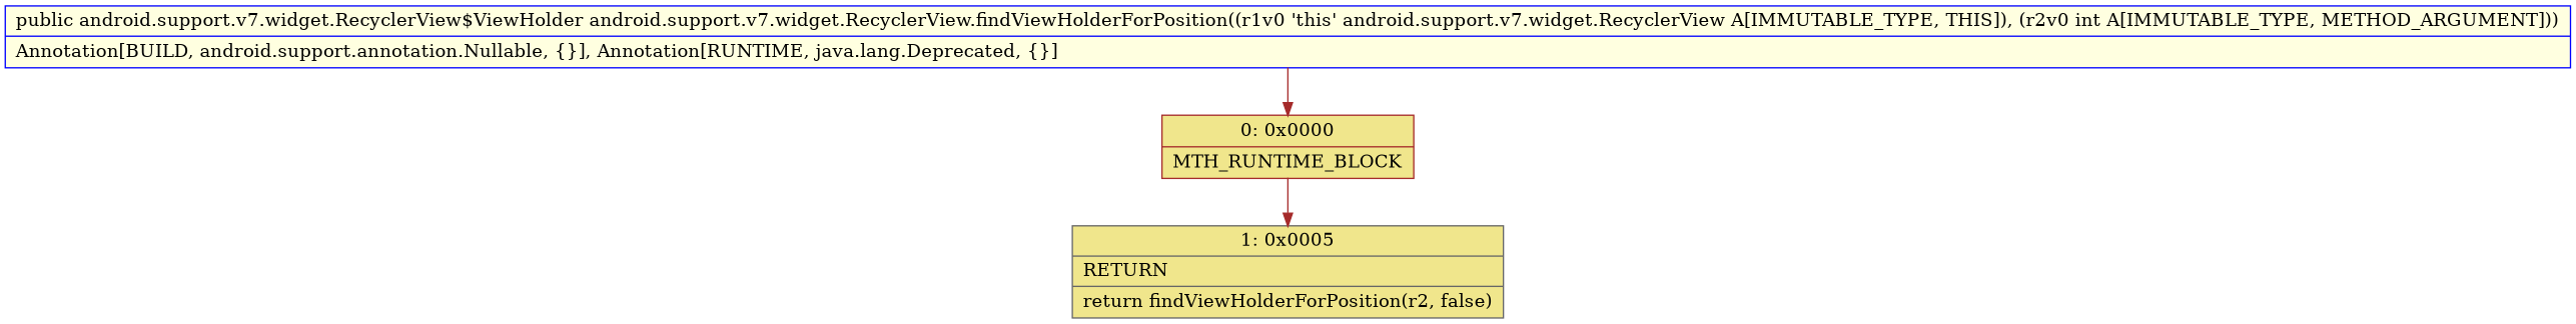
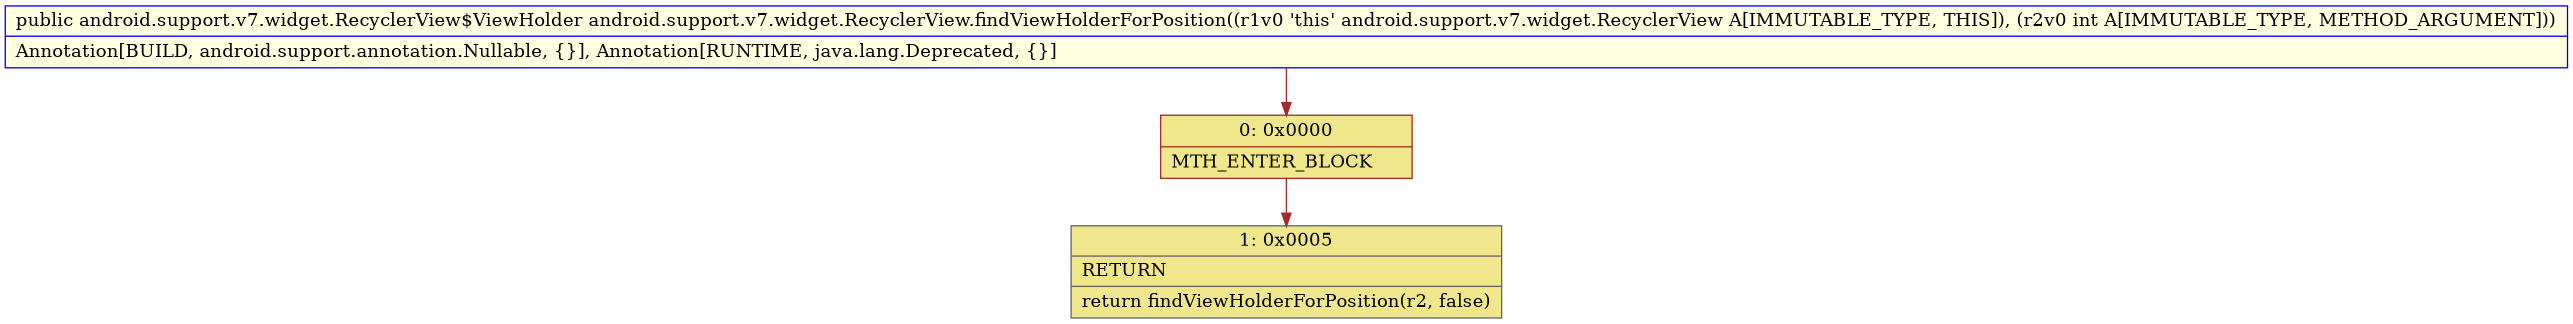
  digraph {
    node [shape=record style=filled fillcolor=khaki]
    edge [color=brown arrowhead=normal]
-   n1 [label="{0\:\ 0x0000|MTH_RUNTIME_BLOCK\l}" color=brown]
+   n1 [label="{0\:\ 0x0000|MTH_ENTER_BLOCK\l}" color=brown]
    n2 [label="{1\:\ 0x0005|RETURN\l|return findViewHolderForPosition(r2, false)\l}" color=gray40]
    n3 [label="{public android.support.v7.widget.RecyclerView$ViewHolder android.support.v7.widget.RecyclerView.findViewHolderForPosition((r1v0 'this' android.support.v7.widget.RecyclerView A[IMMUTABLE_TYPE, THIS]), (r2v0 int A[IMMUTABLE_TYPE, METHOD_ARGUMENT]))  | Annotation[BUILD, android.support.annotation.Nullable, \{\}], Annotation[RUNTIME, java.lang.Deprecated, \{\}]\l}" fillcolor=lightyellow color=blue]
    n1 -> n2
    n3 -> n1
  }
